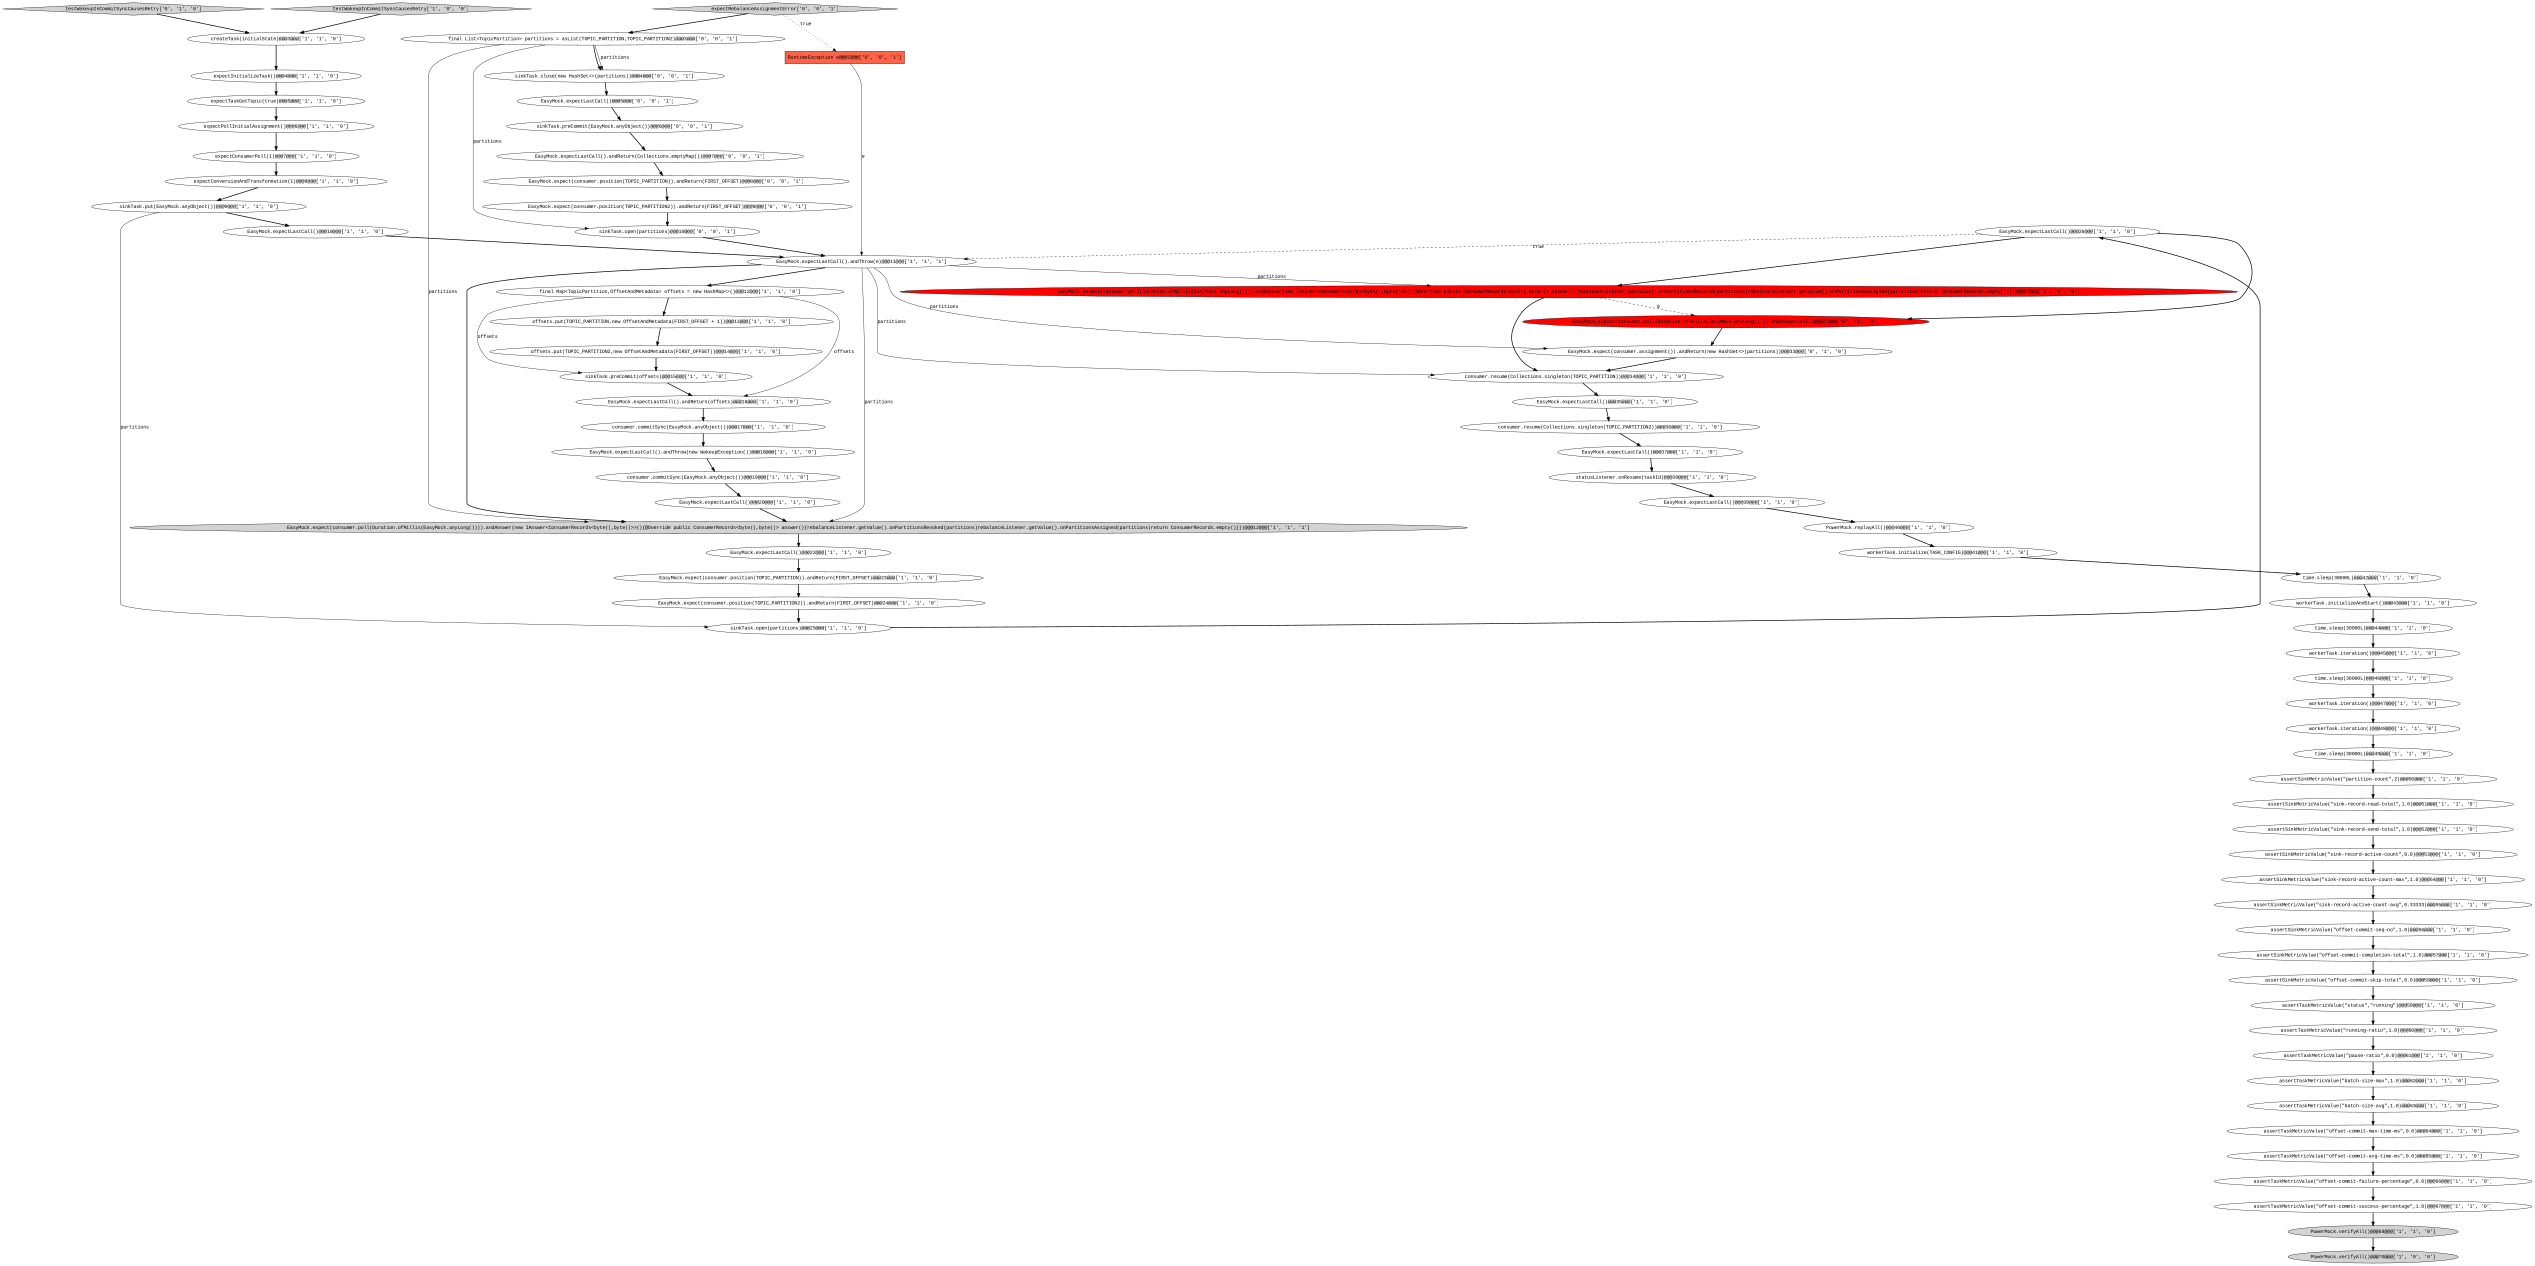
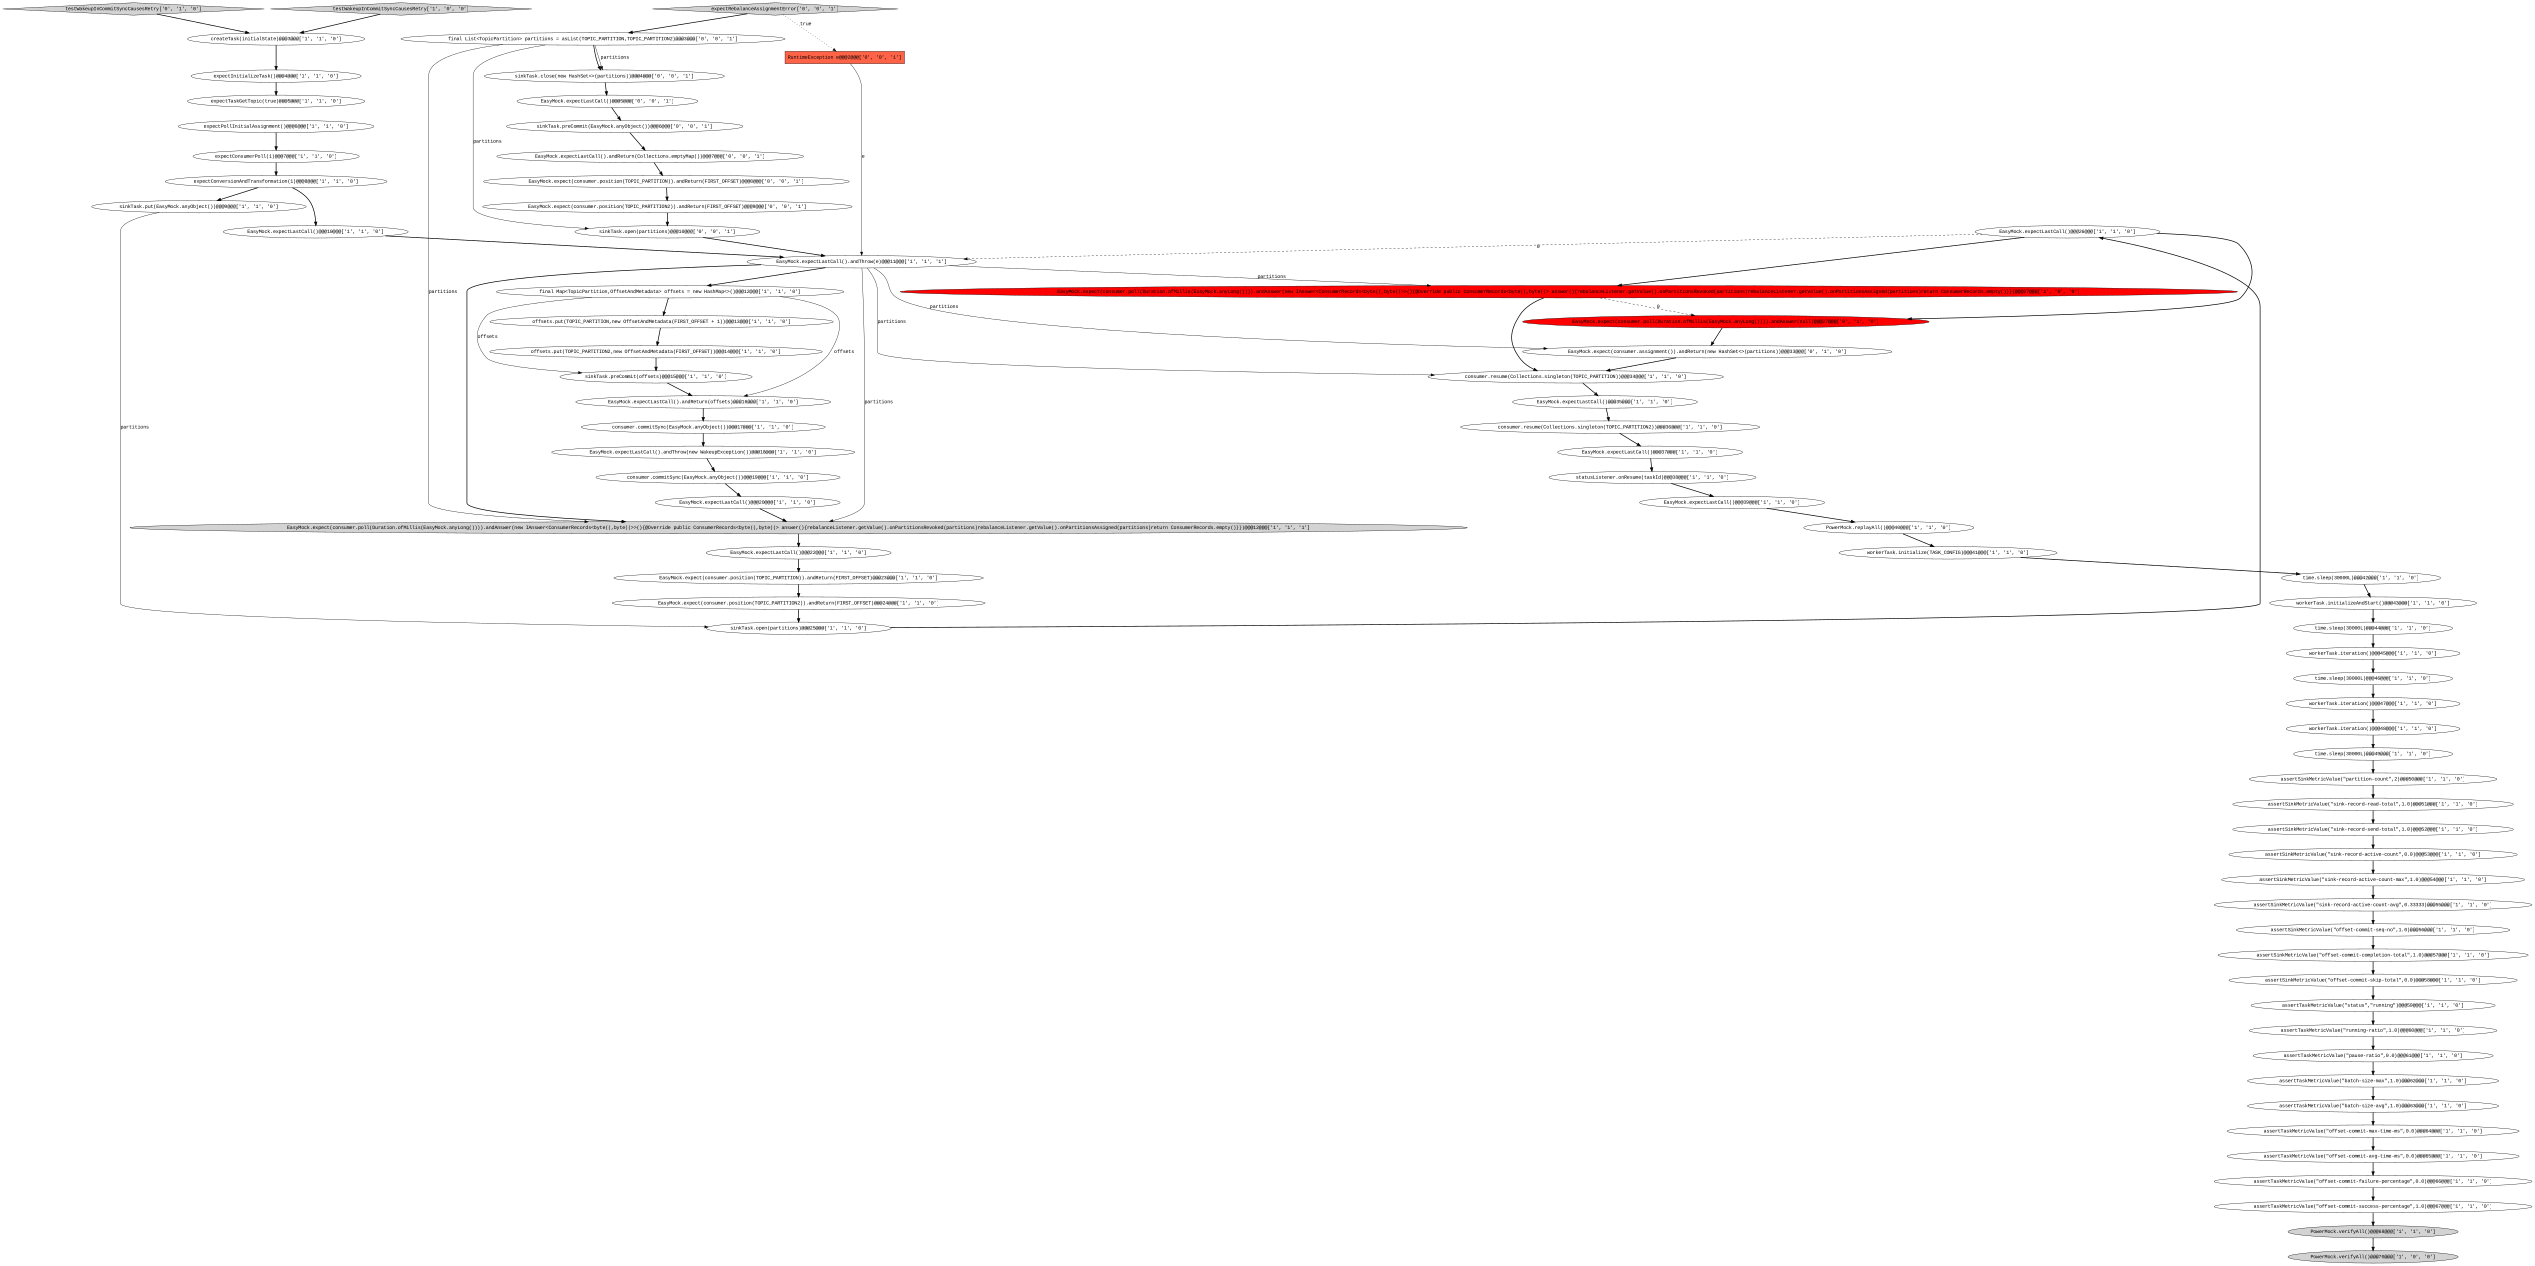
  digraph {
    fontname="Liberation Mono"
    node [fillcolor=white fontname="Liberation Mono" shape=ellipse style=filled]
    edge [fontname="Liberation Mono" style=bold]
    n1 [label="consumer.resume(Collections.singleton(TOPIC_PARTITION))@@@34@@@['1', '1', '0']"]
    n2 [label="EasyMock.expectLastCall()@@@35@@@['1', '1', '0']"]
    n3 [label="consumer.resume(Collections.singleton(TOPIC_PARTITION2))@@@36@@@['1', '1', '0']"]
    n4 [label="assertTaskMetricValue(\"batch-size-max\",1.0)@@@62@@@['1', '1', '0']"]
    n5 [label="assertTaskMetricValue(\"batch-size-avg\",1.0)@@@63@@@['1', '1', '0']"]
    n6 [label="assertTaskMetricValue(\"offset-commit-max-time-ms\",0.0)@@@64@@@['1', '1', '0']"]
    n7 [fillcolor=red label="EasyMock.expect(consumer.poll(Duration.ofMillis(EasyMock.anyLong()))).andAnswer(null)@@@27@@@['0', '1', '0']"]
    n8 [label="EasyMock.expect(consumer.assignment()).andReturn(new HashSet<>(partitions))@@@33@@@['0', '1', '0']"]
    n9 [label="assertSinkMetricValue(\"sink-record-active-count\",0.0)@@@53@@@['1', '1', '0']"]
    n10 [label="assertSinkMetricValue(\"sink-record-active-count-max\",1.0)@@@54@@@['1', '1', '0']"]
    n11 [label="assertSinkMetricValue(\"sink-record-active-count-avg\",0.33333)@@@55@@@['1', '1', '0']"]
    n12 [label="assertTaskMetricValue(\"offset-commit-avg-time-ms\",0.0)@@@65@@@['1', '1', '0']"]
    n13 [label="assertTaskMetricValue(\"offset-commit-failure-percentage\",0.0)@@@66@@@['1', '1', '0']"]
    n14 [label="assertTaskMetricValue(\"offset-commit-success-percentage\",1.0)@@@67@@@['1', '1', '0']"]
    n15 [label="EasyMock.expectLastCall()@@@5@@@['0', '0', '1']"]
    n16 [label="sinkTask.preCommit(EasyMock.anyObject())@@@6@@@['0', '0', '1']"]
    n17 [label="EasyMock.expectLastCall().andReturn(Collections.emptyMap())@@@7@@@['0', '0', '1']"]
    n18 [label="assertSinkMetricValue(\"offset-commit-seq-no\",1.0)@@@56@@@['1', '1', '0']"]
    n19 [label="workerTask.initializeAndStart()@@@43@@@['1', '1', '0']"]
    n20 [label="time.sleep(30000L)@@@44@@@['1', '1', '0']"]
    n21 [label="workerTask.iteration()@@@45@@@['1', '1', '0']"]
    n22 [label="EasyMock.expectLastCall()@@@37@@@['1', '1', '0']"]
    n23 [label="statusListener.onResume(taskId)@@@38@@@['1', '1', '0']"]
    n24 [label="EasyMock.expectLastCall().andReturn(offsets)@@@16@@@['1', '1', '0']"]
    n25 [label="consumer.commitSync(EasyMock.anyObject())@@@17@@@['1', '1', '0']"]
    n26 [label="EasyMock.expectLastCall().andThrow(new WakeupException())@@@18@@@['1', '1', '0']"]
    n27 [label="EasyMock.expectLastCall()@@@26@@@['1', '1', '0']"]
    n28 [fillcolor=red label="EasyMock.expect(consumer.poll(Duration.ofMillis(EasyMock.anyLong()))).andAnswer(new IAnswer<ConsumerRecords<byte((,byte((>>(){@Override public ConsumerRecords<byte((,byte((> answer(){rebalanceListener.getValue().onPartitionsRevoked(partitions)rebalanceListener.getValue().onPartitionsAssigned(partitions)return ConsumerRecords.empty()}})@@@27@@@['1', '0', '0']"]
    n29 [label="EasyMock.expectLastCall().andThrow(e)@@@11@@@['1', '1', '1']"]
    n30 [fillcolor=lightgray label="EasyMock.expect(consumer.poll(Duration.ofMillis(EasyMock.anyLong()))).andAnswer(new IAnswer<ConsumerRecords<byte((,byte((>>(){@Override public ConsumerRecords<byte((,byte((> answer(){rebalanceListener.getValue().onPartitionsRevoked(partitions)rebalanceListener.getValue().onPartitionsAssigned(partitions)return ConsumerRecords.empty()}})@@@12@@@['1', '1', '1']"]
    n31 [label="final Map<TopicPartition,OffsetAndMetadata> offsets = new HashMap<>()@@@12@@@['1', '1', '0']"]
    n32 [fillcolor=lightgray label="testWakeupInCommitSyncCausesRetry['0', '1', '0']" shape=diamond]
    n33 [label="createTask(initialState)@@@3@@@['1', '1', '0']"]
    n34 [label="expectInitializeTask()@@@4@@@['1', '1', '0']"]
    n35 [label="time.sleep(30000L)@@@49@@@['1', '1', '0']"]
    n36 [label="assertSinkMetricValue(\"partition-count\",2)@@@50@@@['1', '1', '0']"]
    n37 [label="assertSinkMetricValue(\"sink-record-read-total\",1.0)@@@51@@@['1', '1', '0']"]
    n38 [label="PowerMock.replayAll()@@@40@@@['1', '1', '0']"]
    n39 [label="workerTask.initialize(TASK_CONFIG)@@@41@@@['1', '1', '0']"]
    n40 [label="time.sleep(30000L)@@@42@@@['1', '1', '0']"]
    n41 [label="workerTask.iteration()@@@47@@@['1', '1', '0']"]
    n42 [label="workerTask.iteration()@@@48@@@['1', '1', '0']"]
    n43 [label="assertTaskMetricValue(\"status\",\"running\")@@@59@@@['1', '1', '0']"]
    n44 [label="assertTaskMetricValue(\"running-ratio\",1.0)@@@60@@@['1', '1', '0']"]
    n45 [label="assertTaskMetricValue(\"pause-ratio\",0.0)@@@61@@@['1', '1', '0']"]
    n46 [label="expectPollInitialAssignment()@@@6@@@['1', '1', '0']"]
    n47 [label="expectConsumerPoll(1)@@@7@@@['1', '1', '0']"]
    n48 [label="expectConversionAndTransformation(1)@@@8@@@['1', '1', '0']"]
    n49 [label="consumer.commitSync(EasyMock.anyObject())@@@19@@@['1', '1', '0']"]
    n50 [label="EasyMock.expectLastCall()@@@20@@@['1', '1', '0']"]
    n51 [fillcolor=lightgray label="expectRebalanceAssignmentError['0', '0', '1']" shape=diamond]
    n52 [fillcolor=tomato label="RuntimeException e@@@2@@@['0', '0', '1']" shape=box]
    n53 [label="final List<TopicPartition> partitions = asList(TOPIC_PARTITION,TOPIC_PARTITION2)@@@3@@@['0', '0', '1']"]
    n54 [label="sinkTask.close(new HashSet<>(partitions))@@@4@@@['0', '0', '1']"]
    n55 [label="sinkTask.open(partitions)@@@10@@@['0', '0', '1']"]
    n56 [fillcolor=lightgray label="testWakeupInCommitSyncCausesRetry['1', '0', '0']" shape=diamond]
    n57 [label="EasyMock.expect(consumer.position(TOPIC_PARTITION)).andReturn(FIRST_OFFSET)@@@23@@@['1', '1', '0']"]
    n58 [label="EasyMock.expect(consumer.position(TOPIC_PARTITION2)).andReturn(FIRST_OFFSET)@@@24@@@['1', '1', '0']"]
    n59 [label="sinkTask.open(partitions)@@@25@@@['1', '1', '0']"]
    n60 [label="sinkTask.preCommit(offsets)@@@15@@@['1', '1', '0']"]
    n61 [label="time.sleep(30000L)@@@46@@@['1', '1', '0']"]
    n62 [fillcolor=lightgray label="PowerMock.verifyAll()@@@68@@@['1', '1', '0']"]
    n63 [label="EasyMock.expectLastCall()@@@22@@@['1', '1', '0']"]
    n64 [fillcolor=lightgray label="PowerMock.verifyAll()@@@70@@@['1', '0', '0']"]
    n65 [label="EasyMock.expect(consumer.position(TOPIC_PARTITION)).andReturn(FIRST_OFFSET)@@@8@@@['0', '0', '1']"]
    n66 [label="EasyMock.expect(consumer.position(TOPIC_PARTITION2)).andReturn(FIRST_OFFSET)@@@9@@@['0', '0', '1']"]
    n67 [label="assertSinkMetricValue(\"offset-commit-completion-total\",1.0)@@@57@@@['1', '1', '0']"]
    n68 [label="assertSinkMetricValue(\"offset-commit-skip-total\",0.0)@@@58@@@['1', '1', '0']"]
    n69 [label="offsets.put(TOPIC_PARTITION,new OffsetAndMetadata(FIRST_OFFSET + 1))@@@13@@@['1', '1', '0']"]
    n70 [label="offsets.put(TOPIC_PARTITION2,new OffsetAndMetadata(FIRST_OFFSET))@@@14@@@['1', '1', '0']"]
    n71 [label="assertSinkMetricValue(\"sink-record-send-total\",1.0)@@@52@@@['1', '1', '0']"]
    n72 [label="EasyMock.expectLastCall()@@@39@@@['1', '1', '0']"]
    n73 [label="expectTaskGetTopic(true)@@@5@@@['1', '1', '0']"]
    n74 [label="sinkTask.put(EasyMock.anyObject())@@@9@@@['1', '1', '0']"]
    n75 [label="EasyMock.expectLastCall()@@@10@@@['1', '1', '0']"]
    n1 -> n2
    n2 -> n3
    n3 -> n22
    n4 -> n5
    n5 -> n6
    n6 -> n12
    n7 -> n8
    n8 -> n1
    n9 -> n10
    n10 -> n11
    n11 -> n18
    n12 -> n13
    n13 -> n14
    n14 -> n62
    n15 -> n16
    n16 -> n17
    n17 -> n65
    n18 -> n67
    n19 -> n20
    n20 -> n21
    n21 -> n61
    n22 -> n23
    n23 -> n72
    n24 -> n25
    n25 -> n26
    n26 -> n49
    n27 -> n7
    n27 -> n28
-   n27 -> n29 [label=true style=dashed]
+   n27 -> n29 [label=0 style=dashed]
    n28 -> n1
    n28 -> n7 [label=0 style=dashed]
    n29 -> n1 [label=partitions style=solid]
    n29 -> n8 [label=partitions style=solid]
    n29 -> n28 [label=partitions style=solid]
    n29 -> n30 [label=partitions style=solid]
    n29 -> n30
    n29 -> n31
    n30 -> n63
    n31 -> n24 [label=offsets style=solid]
    n31 -> n60 [label=offsets style=solid]
    n31 -> n69
    n32 -> n33
    n33 -> n34
    n34 -> n73
    n35 -> n36
    n36 -> n37
    n37 -> n71
    n38 -> n39
    n39 -> n40
    n40 -> n19
    n41 -> n42
    n42 -> n35
    n43 -> n44
    n44 -> n45
    n45 -> n4
    n46 -> n47
    n47 -> n48
    n48 -> n74
    n49 -> n50
    n50 -> n30
    n51 -> n52 [label=true style=dotted]
    n51 -> n53
    n52 -> n29 [label=e style=solid]
    n53 -> n30 [label=partitions style=solid]
    n53 -> n54
    n53 -> n54 [label=partitions style=solid]
    n53 -> n55 [label=partitions style=solid]
    n54 -> n15
    n55 -> n29
    n56 -> n33
    n57 -> n58
    n58 -> n59
    n59 -> n27
    n60 -> n24
    n61 -> n41
    n62 -> n64
    n63 -> n57
    n65 -> n66
    n66 -> n55
    n67 -> n68
    n68 -> n43
    n69 -> n70
    n70 -> n60
    n71 -> n9
    n72 -> n38
-   n73 -> n46
    n74 -> n59 [label=partitions style=solid]
-   n74 -> n75
+   n48 -> n75
    n75 -> n29
  }
